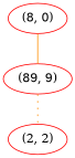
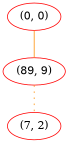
  graph {
    node [color=red]
    edge [color=darkorange]
-   "(0, 0)" [label="(8, 0)"]
+   "(0, 0)"
    "(89, 9)"
-   "(2, 2)"
+   "(2, 2)" [label="(7, 2)"]
    "(0, 0)" -- "(89, 9)" [style=solid weight=4]
    "(89, 9)" -- "(2, 2)" [style=dotted weight=1]
  }
